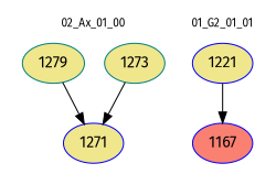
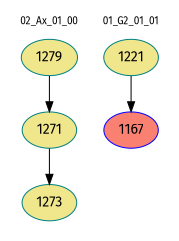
  digraph {
    fontname="Fira Sans"
    node [color=teal fillcolor=khaki fontname="Fira Sans" style=filled]
    edge [color=black fontname="Fira Sans"]
    n1 [label=1273]
-   n2 [color=blue label=1271]
+   n2 [label=1271]
    n3 [label=1279]
-   n4 [color=blue label=1221]
+   n4 [label=1221]
    n5 [color=blue fillcolor=salmon label=1167]
    subgraph cluster_1 {
      color=white
      fontsize=10
      label="02_Ax_01_00"
      n1
      n2
      n3
    }
    subgraph cluster_2 {
      color=white
      fontsize=10
      label="01_G2_01_01"
      n4
      n5
    }
-   n1 -> n2
+   n2 -> n1
    n3 -> n2
    n4 -> n5
  }
